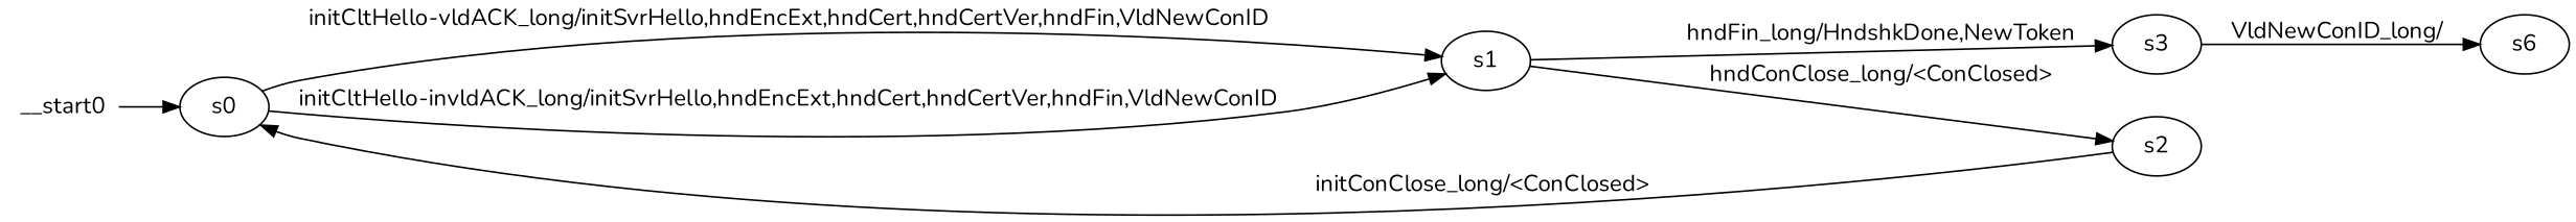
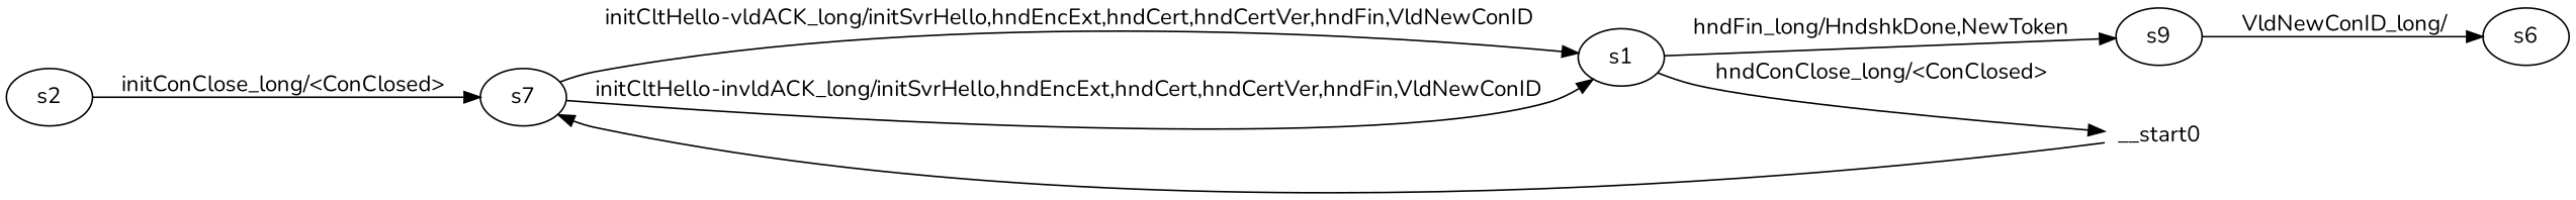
  digraph {
    fontname=Nunito
    rankdir=LR
    node [fontname=Nunito]
    edge [fontname=Nunito]
-   n1 [label=s0]
+   n1 [label=s7]
    n2 [label=s1]
    n3 [label=s2]
-   n4 [label=s3]
+   n4 [label=s9]
    n5 [label=s6]
    __start0 [shape=none]
    n1 -> n2 [label="initCltHello-vldACK_long/initSvrHello,hndEncExt,hndCert,hndCertVer,hndFin,VldNewConID "]
    n1 -> n2 [label="initCltHello-invldACK_long/initSvrHello,hndEncExt,hndCert,hndCertVer,hndFin,VldNewConID "]
-   n2 -> n3 [label="hndConClose_long/<ConClosed> "]
+   n2 -> __start0 [label="hndConClose_long/<ConClosed> "]
    n2 -> n4 [label="hndFin_long/HndshkDone,NewToken "]
    n3 -> n1 [label="initConClose_long/<ConClosed> "]
    n4 -> n5 [label="VldNewConID_long/ "]
    __start0 -> n1
  }
